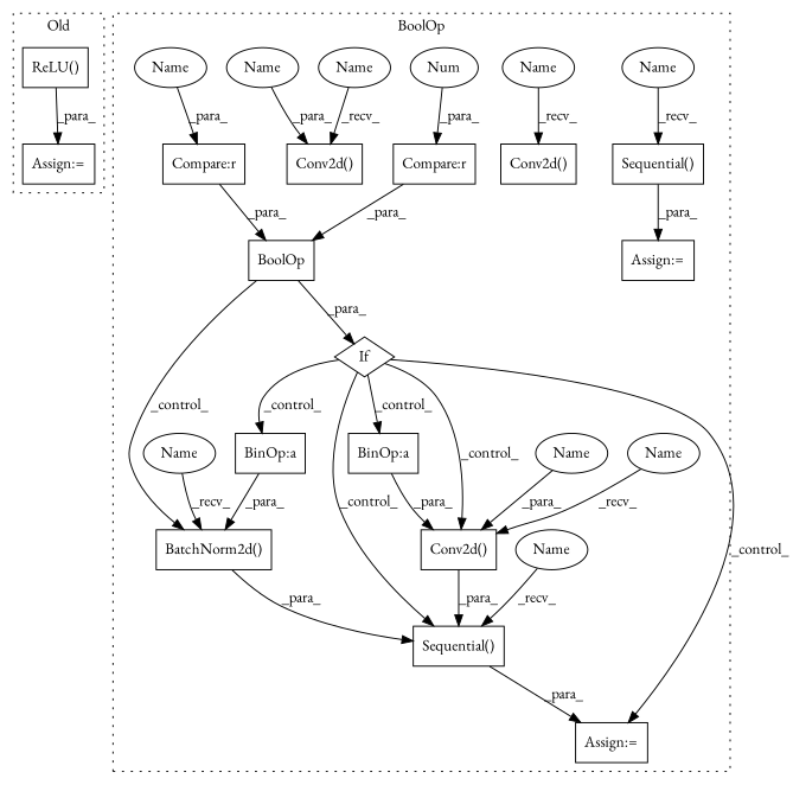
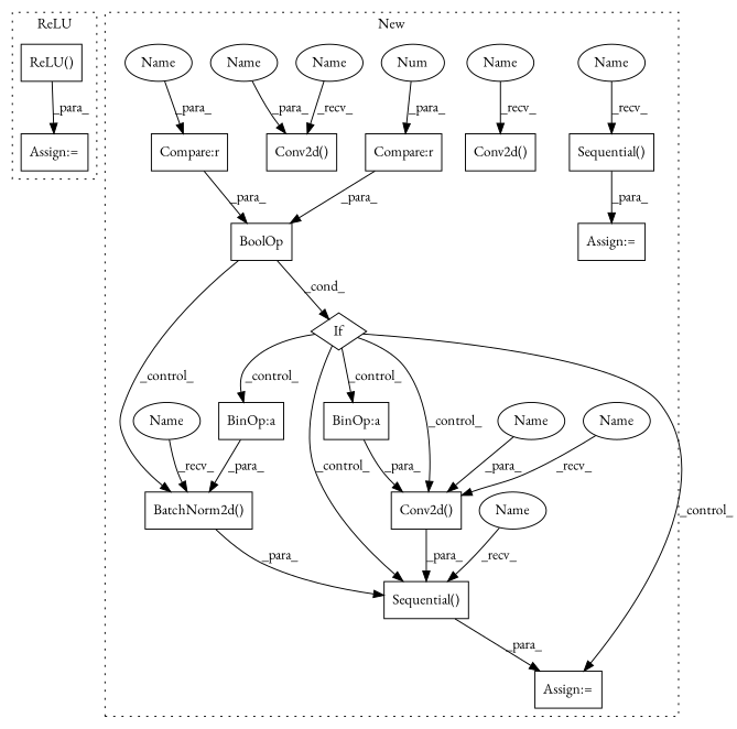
  digraph {
    fontname="EB Garamond"
    node [a=87 fontname="EB Garamond" l=2 s=2069 shape=box]
    edge [fontname="EB Garamond"]
    n1 [a=75 l=21 label="ReLU()" s=758]
    n2 [a=68 l=3 label="Assign:=" s=755]
    n3 [a=75 l="15,1" label="BatchNorm2d()" s="2643,2681"]
    n4 [a=75 l="10,43" label="Conv2d()" s="2533,2577"]
    n5 [a=82 l=3 label="BinOp:a" s=2672]
    n6 [a=75 l=15 label="Sequential()"]
    n7 [a=96 l="3,14" label=If s="2093,2130" shape=diamond]
    n8 [a=75 l="36,18" label="Sequential()" s="2497,2682"]
    n9 [a=82 l=3 label="BinOp:a" s=2568]
    n10 [a=40 l=19 label="Compare:r" s=2111]
    n11 [a=40 l=11 label="Compare:r" s=2096]
    n12 [a=72 l=34 label=BoolOp s=2096]
    n13 [a=75 l="10,54" label="Conv2d()" s="1783,1810"]
    n14 [a=76 l=1 label=Num s=2106 shape=ellipse]
    n15 [a=75 l="10,49" label="Conv2d()" s="1928,1952"]
    n16 [a=68 l=3 label="Assign:=" s=2066]
    n17 [a=68 l=3 label="Assign:=" s=2494]
    n18 [label=Name s=1928 shape=ellipse]
    n19 [label=Name s=2533 shape=ellipse]
    n20 [label=Name s=2643 shape=ellipse]
    n21 [label=Name shape=ellipse]
    n22 [label=Name s=2497 shape=ellipse]
    n23 [label=Name s=1783 shape=ellipse]
    n24 [l=9 label=Name s=1793 shape=ellipse]
    n25 [l=9 label=Name s=2543 shape=ellipse]
    n26 [l=9 label=Name s=2111 shape=ellipse]
    subgraph cluster_1 {
-     label=Old
+     label=ReLU
      style=dotted
      n1
      n2
    }
    subgraph cluster_2 {
-     label=BoolOp
+     label=New
      style=dotted
      n3
      n4
      n5
      n6
      n7
      n8
      n9
      n10
      n11
      n12
      n13
      n14
      n15
      n16
      n17
      n18
      n19
      n20
      n21
      n22
      n23
      n24
      n25
      n26
    }
    n1 -> n2 [label=_para_]
    n3 -> n8 [label=_para_]
    n4 -> n8 [label=_para_]
    n5 -> n3 [label=_para_]
    n6 -> n16 [label=_para_]
    n7 -> n4 [label=_control_]
    n7 -> n5 [label=_control_]
    n7 -> n8 [label=_control_]
    n7 -> n9 [label=_control_]
    n7 -> n17 [label=_control_]
    n8 -> n17 [label=_para_]
    n9 -> n4 [label=_para_]
    n10 -> n12 [label=_para_]
    n11 -> n12 [label=_para_]
    n12 -> n3 [label=_control_]
-   n12 -> n7 [label=_para_]
+   n12 -> n7 [label=_cond_]
    n14 -> n11 [label=_para_]
    n18 -> n15 [label=_recv_]
    n19 -> n4 [label=_recv_]
    n20 -> n3 [label=_recv_]
    n21 -> n6 [label=_recv_]
    n22 -> n8 [label=_recv_]
    n23 -> n13 [label=_recv_]
    n24 -> n13 [label=_para_]
    n25 -> n4 [label=_para_]
    n26 -> n10 [label=_para_]
  }
